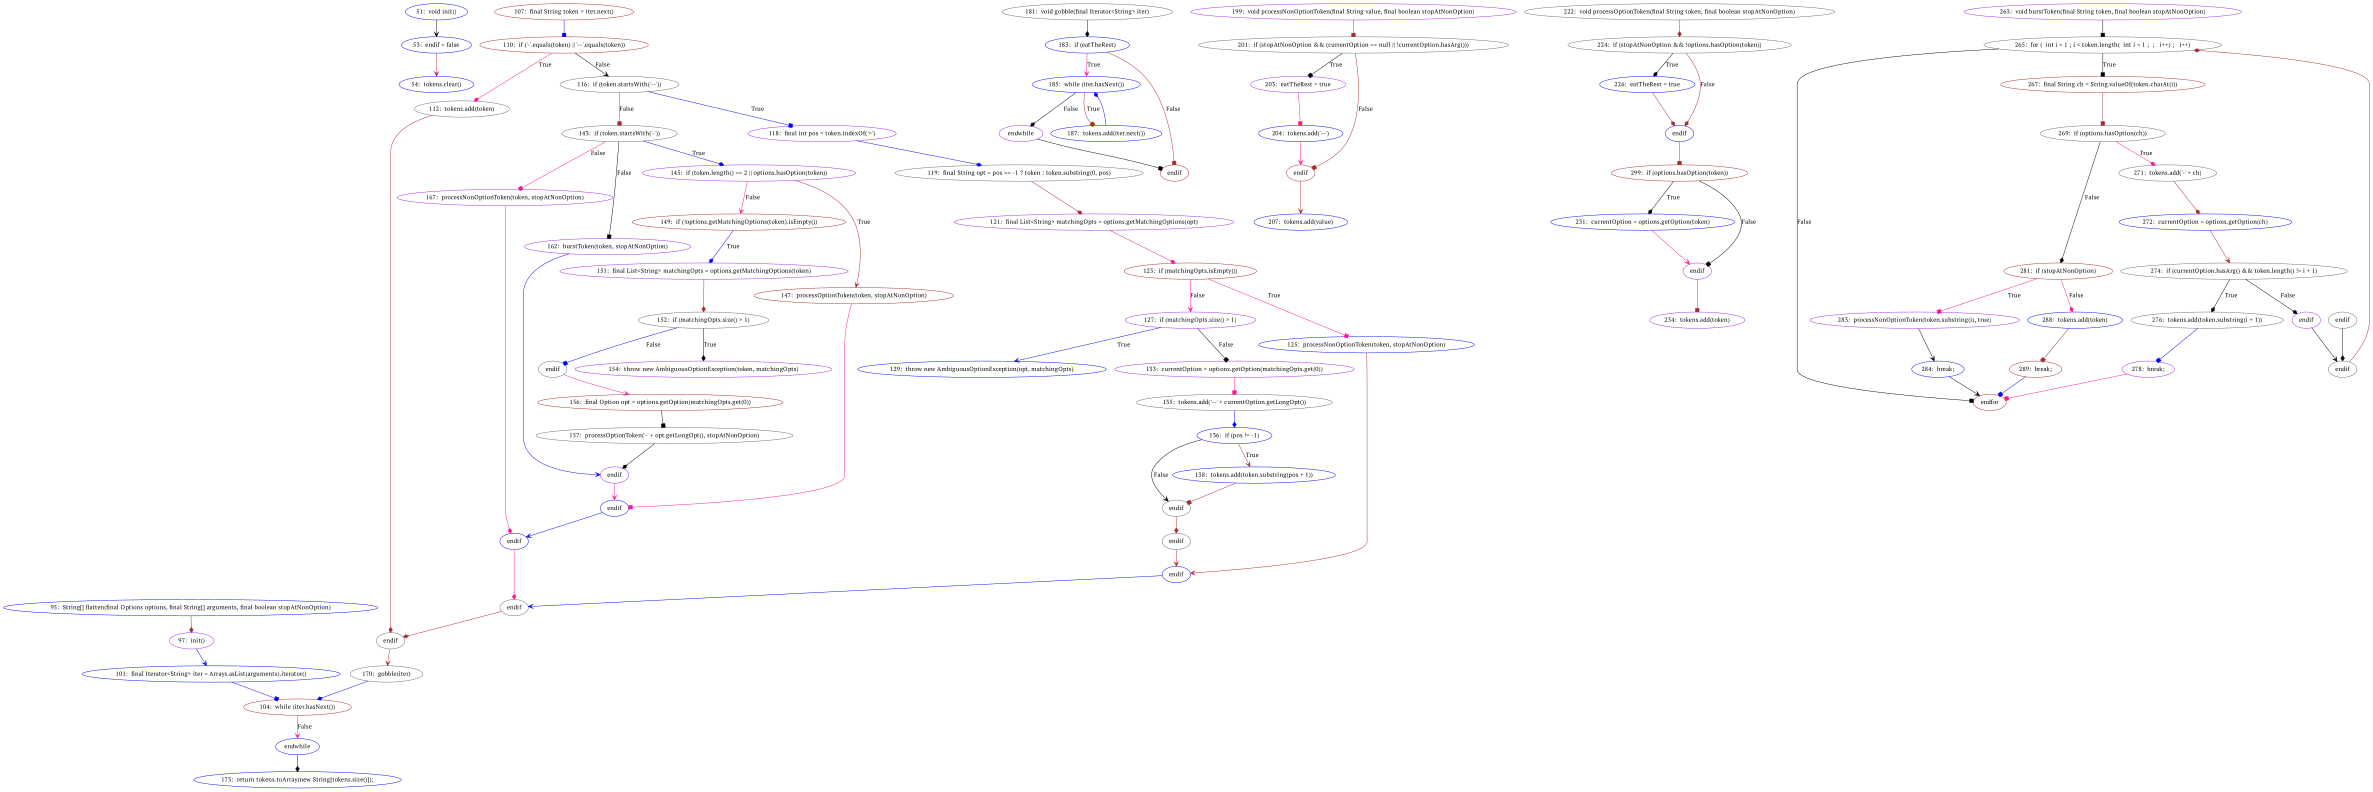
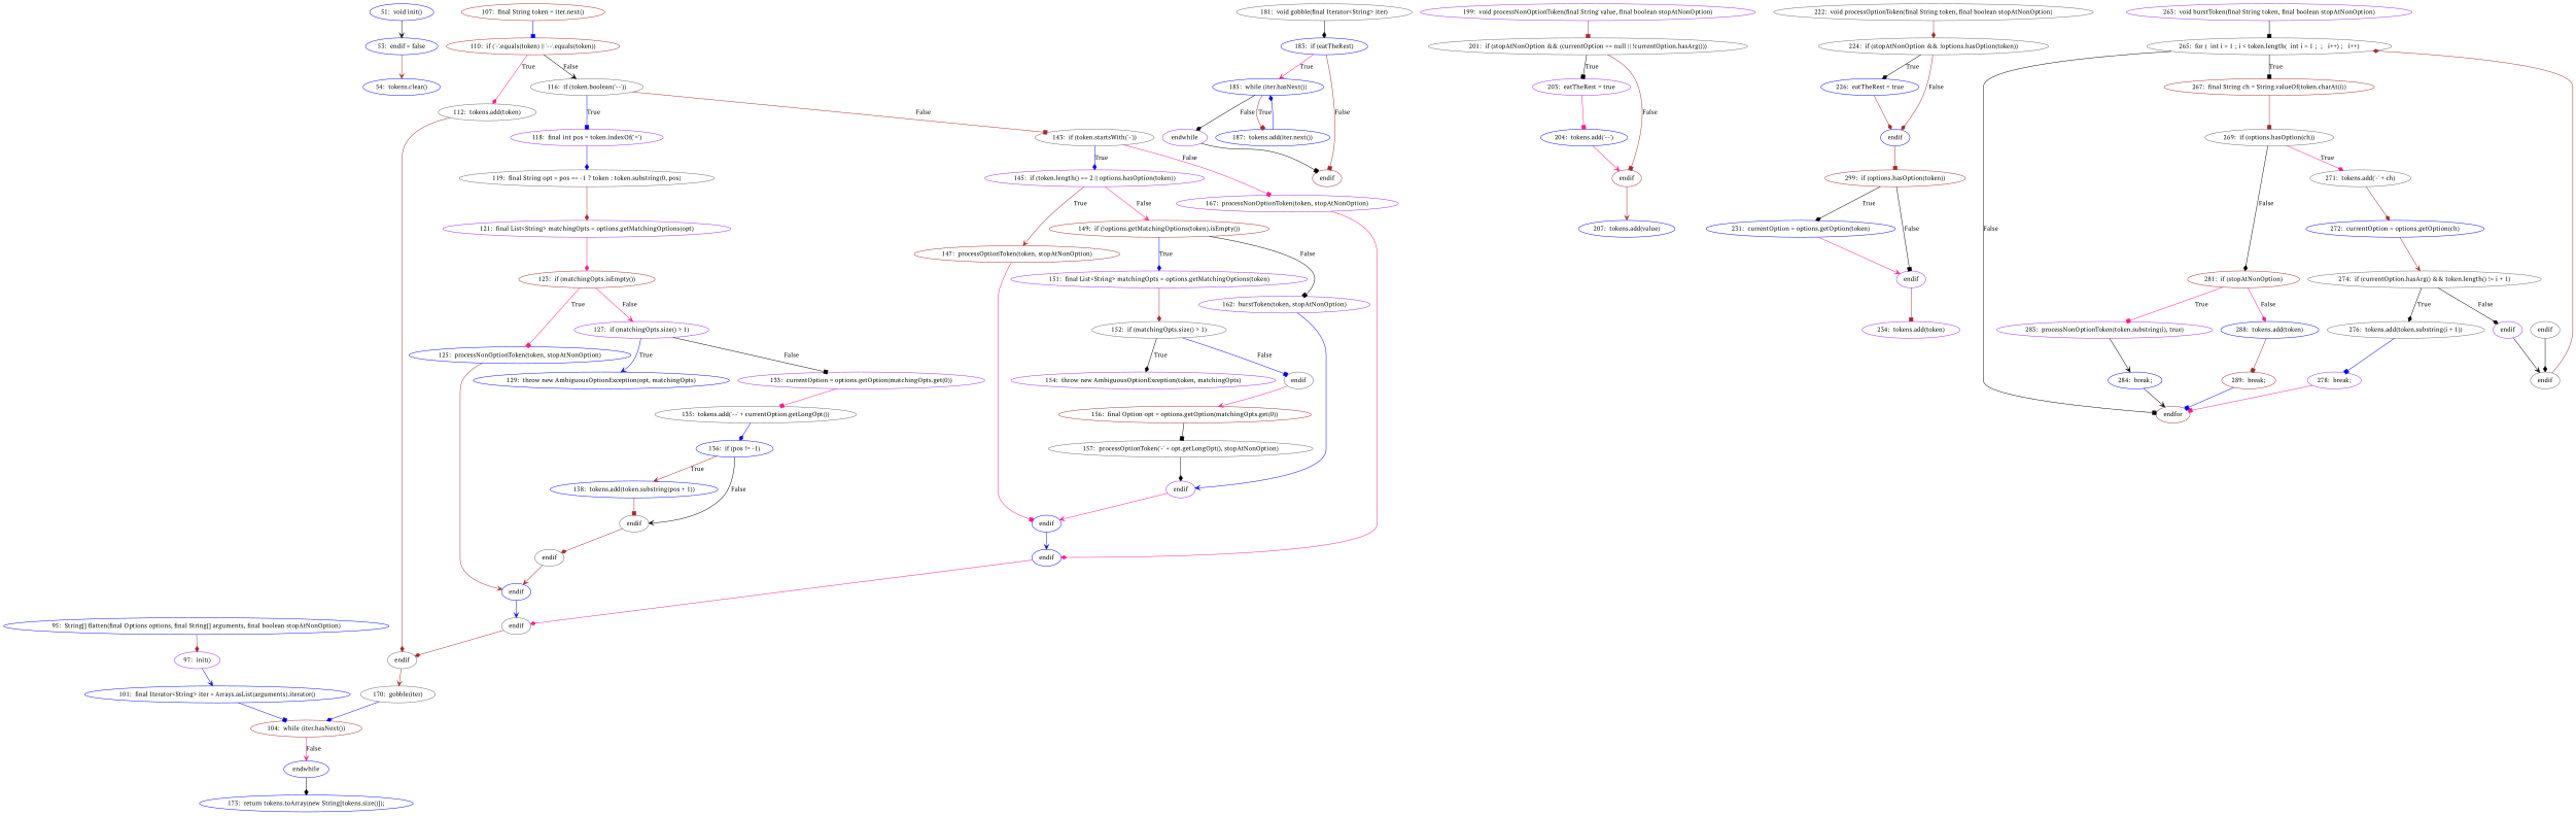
  digraph {
    fontname="PT Serif"
    node [color=blue fontname="PT Serif"]
    edge [arrowhead=diamond color=brown fontname="PT Serif"]
    n1 [label="51:  void init()"]
    n2 [label="53:  endif = false"]
    n3 [label="54:  tokens.clear()"]
    n4 [label="95:  String[] flatten(final Options options, final String[] arguments, final boolean stopAtNonOption)"]
    n5 [color=purple label="97:  init()"]
    n6 [label="101:  final Iterator<String> iter = Arrays.asList(arguments).iterator()"]
    n7 [color=brown label="104:  while (iter.hasNext())"]
    n8 [label=endwhile]
    n9 [label="173:  return tokens.toArray(new String[tokens.size()]);"]
    n10 [color=brown label="107:  final String token = iter.next()"]
    n11 [color=brown label="110:  if ('-'.equals(token) || '--'.equals(token))"]
    n12 [color=gray40 label="112:  tokens.add(token)"]
-   n13 [color=gray40 label="116:  if (token.startsWith('--'))"]
+   n13 [color=gray40 label="116:  if (token.boolean('--'))"]
    n14 [color=gray40 label=endif]
    n15 [color=purple label="118:  final int pos = token.indexOf('=')"]
    n16 [color=gray40 label="143:  if (token.startsWith('-'))"]
    n17 [color=gray40 label="170:  gobble(iter)"]
    n18 [color=gray40 label="119:  final String opt = pos == -1 ? token : token.substring(0, pos)"]
    n19 [color=purple label="145:  if (token.length() == 2 || options.hasOption(token))"]
    n20 [color=purple label="167:  processNonOptionToken(token, stopAtNonOption)"]
    n21 [color=purple label="121:  final List<String> matchingOpts = options.getMatchingOptions(opt)"]
    n22 [color=brown label="123:  if (matchingOpts.isEmpty())"]
    n23 [label="125:  processNonOptionToken(token, stopAtNonOption)"]
    n24 [color=purple label="127:  if (matchingOpts.size() > 1)"]
    n25 [label=endif]
    n26 [label="129:  throw new AmbiguousOptionException(opt, matchingOpts)"]
    n27 [color=purple label="133:  currentOption = options.getOption(matchingOpts.get(0))"]
    n28 [color=gray40 label=endif]
    n29 [color=gray40 label="135:  tokens.add('--' + currentOption.getLongOpt())"]
    n30 [color=gray40 label=endif]
    n31 [label="136:  if (pos != -1)"]
    n32 [label="138:  tokens.add(token.substring(pos + 1))"]
    n33 [color=gray40 label=endif]
    n34 [color=brown label="147:  processOptionToken(token, stopAtNonOption)"]
    n35 [color=brown label="149:  if (!options.getMatchingOptions(token).isEmpty())"]
    n36 [label=endif]
    n37 [label=endif]
    n38 [color=purple label="151:  final List<String> matchingOpts = options.getMatchingOptions(token)"]
    n39 [color=purple label="162:  burstToken(token, stopAtNonOption)"]
    n40 [color=gray40 label="152:  if (matchingOpts.size() > 1)"]
    n41 [color=purple label=endif]
    n42 [color=purple label="154:  throw new AmbiguousOptionException(token, matchingOpts)"]
    n43 [color=gray40 label=endif]
    n44 [color=brown label="156:  final Option opt = options.getOption(matchingOpts.get(0))"]
    n45 [color=gray40 label="157:  processOptionToken('-' + opt.getLongOpt(), stopAtNonOption)"]
    n46 [color=gray40 label="181:  void gobble(final Iterator<String> iter)"]
    n47 [label="183:  if (eatTheRest)"]
    n48 [label="185:  while (iter.hasNext())"]
    n49 [color=brown label=endif]
    n50 [color=purple label=endwhile]
    n51 [label="187:  tokens.add(iter.next())"]
    n52 [color=purple label="199:  void processNonOptionToken(final String value, final boolean stopAtNonOption)"]
    n53 [color=gray40 label="201:  if (stopAtNonOption && (currentOption == null || !currentOption.hasArg()))"]
    n54 [color=purple label="203:  eatTheRest = true"]
    n55 [color=brown label=endif]
    n56 [label="204:  tokens.add('--')"]
    n57 [label="207:  tokens.add(value)"]
    n58 [color=gray40 label="222:  void processOptionToken(final String token, final boolean stopAtNonOption)"]
    n59 [color=gray40 label="224:  if (stopAtNonOption && !options.hasOption(token))"]
    n60 [label="226:  eatTheRest = true"]
    n61 [label=endif]
    n62 [color=brown label="299:  if (options.hasOption(token))"]
    n63 [label="231:  currentOption = options.getOption(token)"]
    n64 [color=purple label=endif]
    n65 [color=purple label="234:  tokens.add(token)"]
    n66 [color=purple label="263:  void burstToken(final String token, final boolean stopAtNonOption)"]
    n67 [color=gray40 label="265:  for (  int i = 1 ; i < token.length(  int i = 1 ;  ;   i++) ;   i++)"]
    n68 [color=brown label=endfor]
    n69 [color=brown label="267:  final String ch = String.valueOf(token.charAt(i))"]
    n70 [color=gray40 label="269:  if (options.hasOption(ch))"]
    n71 [color=gray40 label="271:  tokens.add('-' + ch)"]
    n72 [color=brown label="281:  if (stopAtNonOption)"]
    n73 [label="272:  currentOption = options.getOption(ch)"]
    n74 [color=purple label="283:  processNonOptionToken(token.substring(i), true)"]
    n75 [label="288:  tokens.add(token)"]
    n76 [color=gray40 label="274:  if (currentOption.hasArg() && token.length() != i + 1)"]
    n77 [color=gray40 label="276:  tokens.add(token.substring(i + 1))"]
    n78 [color=purple label=endif]
    n79 [color=purple label="278:  break;"]
    n80 [color=gray40 label=endif]
    n81 [label="284:  break;"]
    n82 [color=brown label="289:  break;"]
    n83 [color=gray40 label=endif]
    n1 -> n2 [arrowhead=vee color=black]
    n2 -> n3 [arrowhead=vee]
    n4 -> n5
    n5 -> n6 [arrowhead=vee color=blue]
    n6 -> n7 [arrowhead=box color=blue]
    n7 -> n8 [arrowhead=vee color=deeppink label=False]
    n8 -> n9 [color=black]
    n10 -> n11 [arrowhead=box color=blue]
    n11 -> n12 [color=deeppink label=True]
    n11 -> n13 [arrowhead=vee color=black label=False]
    n12 -> n14
    n13 -> n15 [arrowhead=box color=blue label=True]
    n13 -> n16 [arrowhead=box label=False]
    n14 -> n17 [arrowhead=vee]
    n15 -> n18 [color=blue]
    n16 -> n19 [color=blue label=True]
    n16 -> n20 [arrowhead=box color=deeppink label=False]
    n17 -> n7 [color=blue]
    n18 -> n21
    n19 -> n34 [arrowhead=vee label=True]
    n19 -> n35 [arrowhead=vee color=deeppink label=False]
    n20 -> n36 [color=deeppink]
    n21 -> n22 [color=deeppink]
    n22 -> n23 [arrowhead=box color=deeppink label=True]
    n22 -> n24 [arrowhead=vee color=deeppink label=False]
    n23 -> n25 [arrowhead=vee]
    n24 -> n26 [arrowhead=vee color=blue label=True]
    n24 -> n27 [arrowhead=box color=black label=False]
    n25 -> n28 [arrowhead=vee color=blue]
    n27 -> n29 [arrowhead=box color=deeppink]
    n28 -> n14
    n29 -> n31 [color=blue]
    n30 -> n25 [arrowhead=vee]
    n31 -> n32 [arrowhead=vee label=True]
    n31 -> n33 [arrowhead=vee color=black label=False]
    n32 -> n33 [arrowhead=box]
    n33 -> n30
    n34 -> n37 [arrowhead=box color=deeppink]
    n35 -> n38 [color=blue label=True]
-   n16 -> n39 [arrowhead=box color=black label=False]
+   n35 -> n39 [arrowhead=box color=black label=False]
    n36 -> n28 [color=deeppink]
    n37 -> n36 [arrowhead=vee color=blue]
    n38 -> n40
    n39 -> n41 [arrowhead=vee color=blue]
    n40 -> n42 [color=black label=True]
    n40 -> n43 [arrowhead=box color=blue label=False]
    n41 -> n37 [arrowhead=vee color=deeppink]
    n43 -> n44 [arrowhead=vee color=deeppink]
    n44 -> n45 [arrowhead=box color=black]
    n45 -> n41 [color=black]
    n46 -> n47 [color=black]
    n47 -> n48 [arrowhead=vee color=deeppink label=True]
    n47 -> n49 [arrowhead=box label=False]
    n48 -> n50 [color=black label=False]
    n48 -> n51 [arrowhead=box label=True]
    n50 -> n49 [arrowhead=box color=black]
    n51 -> n48 [color=blue]
    n52 -> n53 [arrowhead=box]
    n53 -> n54 [arrowhead=box color=black label=True]
    n53 -> n55 [arrowhead=box label=False]
    n54 -> n56 [arrowhead=box color=deeppink]
    n55 -> n57 [arrowhead=vee]
    n56 -> n55 [arrowhead=vee color=deeppink]
    n58 -> n59
    n59 -> n60 [color=black label=True]
    n59 -> n61 [label=False]
    n60 -> n61
    n61 -> n62 [arrowhead=box]
    n62 -> n63 [color=black label=True]
    n62 -> n64 [arrowhead=box color=black label=False]
    n63 -> n64 [arrowhead=vee color=deeppink]
    n64 -> n65 [arrowhead=box]
    n66 -> n67 [arrowhead=box color=black]
    n67 -> n68 [arrowhead=box color=black label=False]
    n67 -> n69 [arrowhead=box color=black label=True]
    n69 -> n70 [arrowhead=box]
    n70 -> n71 [color=deeppink label=True]
    n70 -> n72 [color=black label=False]
    n71 -> n73
    n72 -> n74 [arrowhead=box color=deeppink label=True]
    n72 -> n75 [color=deeppink label=False]
    n73 -> n76 [arrowhead=vee]
    n74 -> n81 [arrowhead=vee color=black]
    n75 -> n82 [arrowhead=box]
    n76 -> n77 [color=black label=True]
    n76 -> n78 [color=black label=False]
    n77 -> n79 [arrowhead=box color=blue]
    n78 -> n80 [arrowhead=vee color=black]
    n79 -> n68 [arrowhead=box color=deeppink]
    n80 -> n67
    n81 -> n68 [arrowhead=vee color=black]
    n82 -> n68 [arrowhead=box color=blue]
    n83 -> n80 [color=black]
  }
